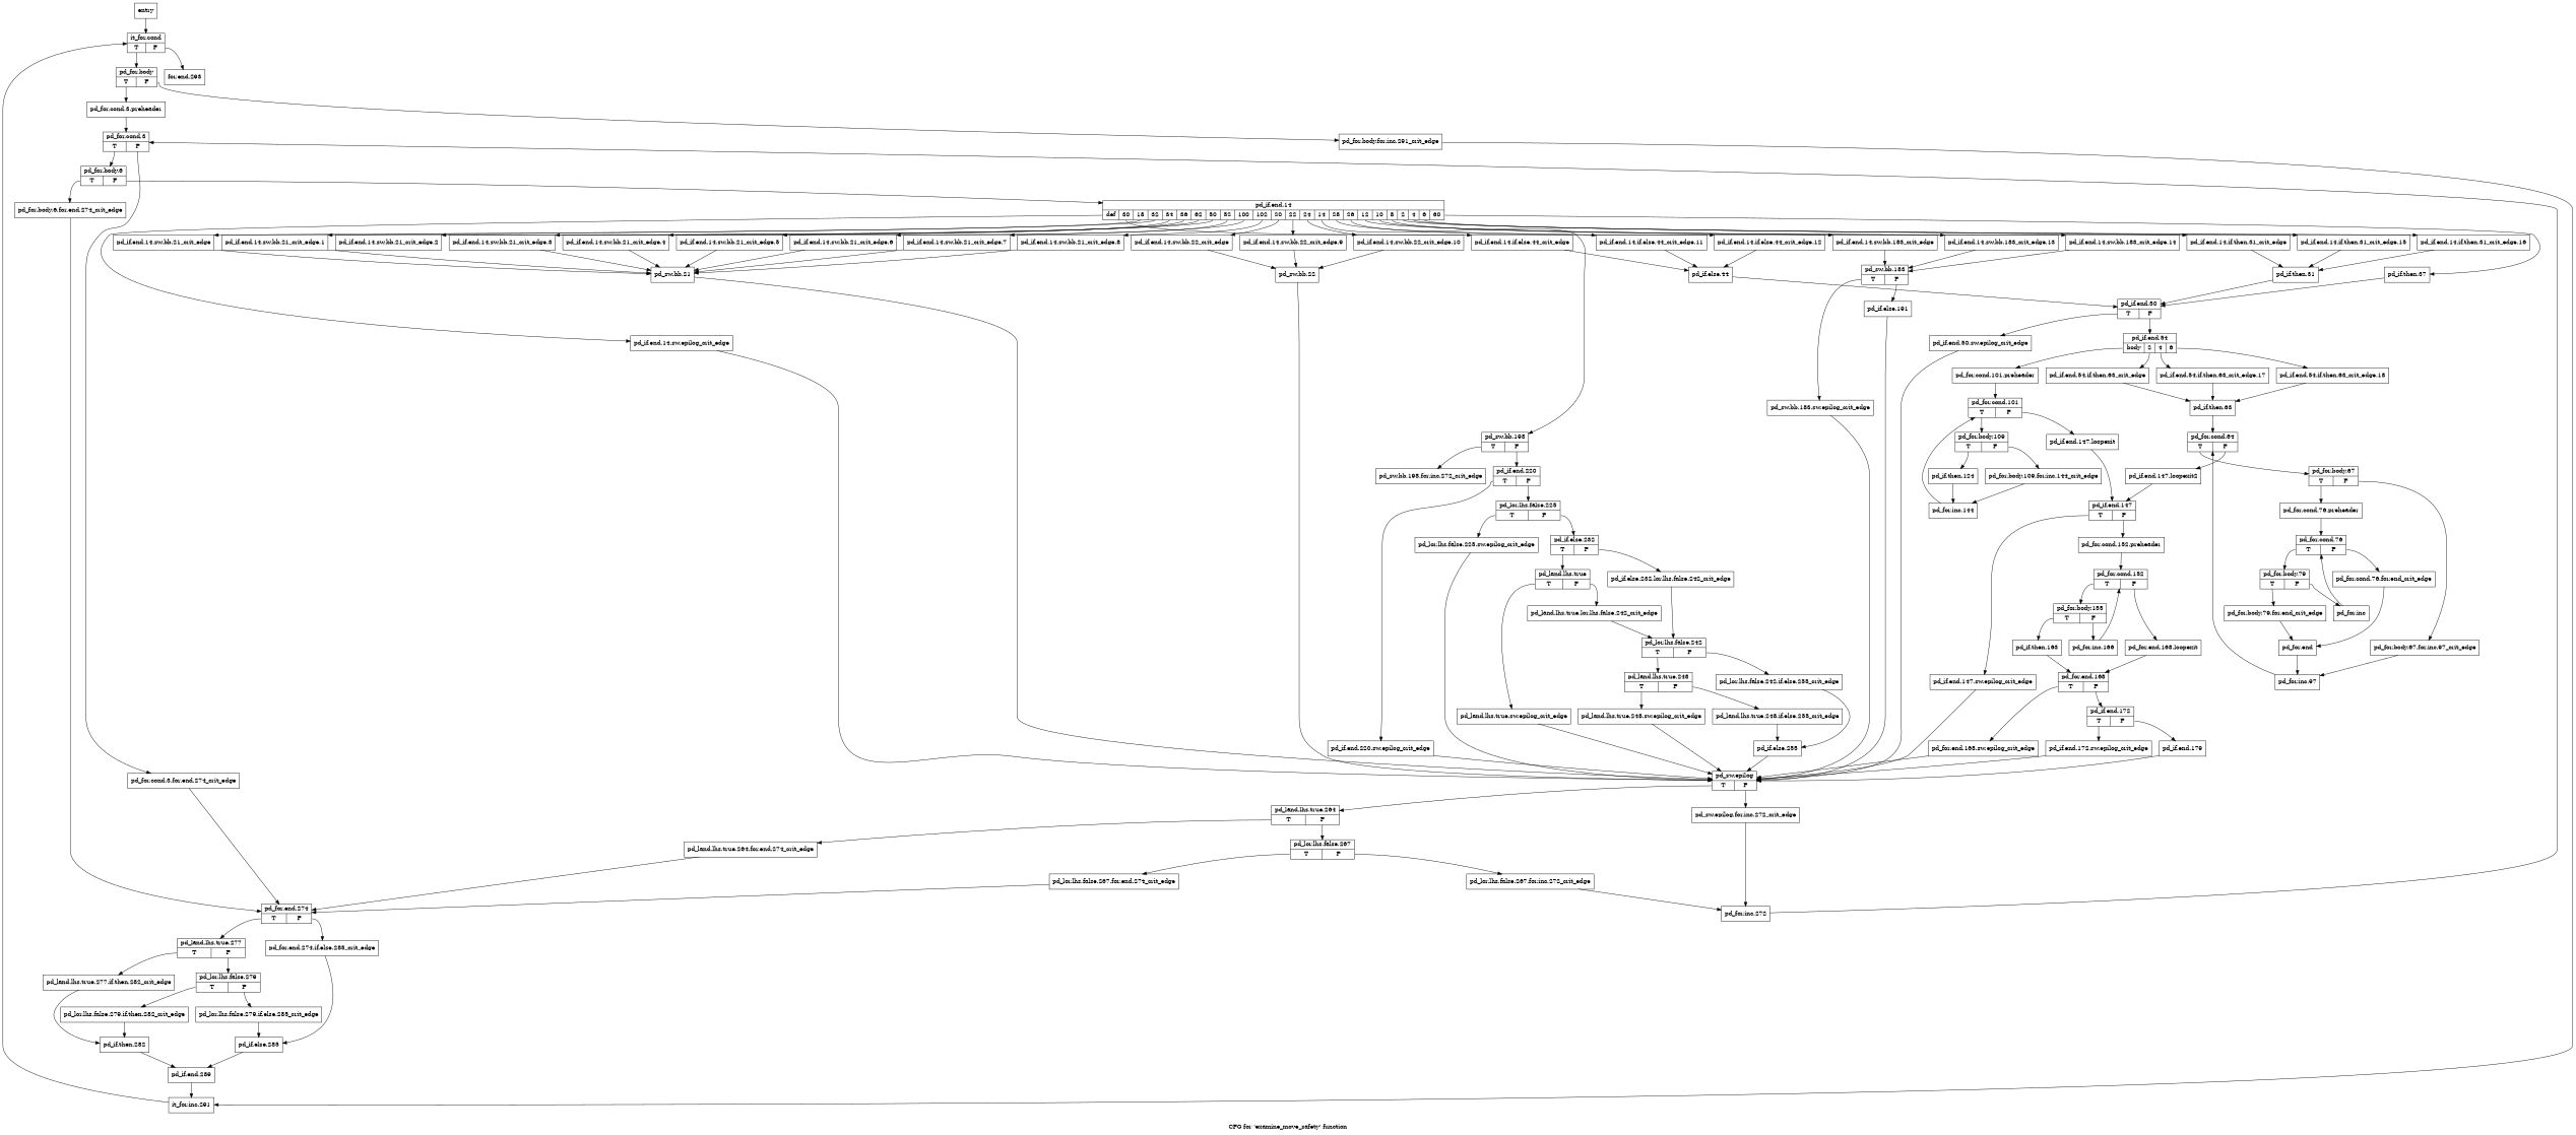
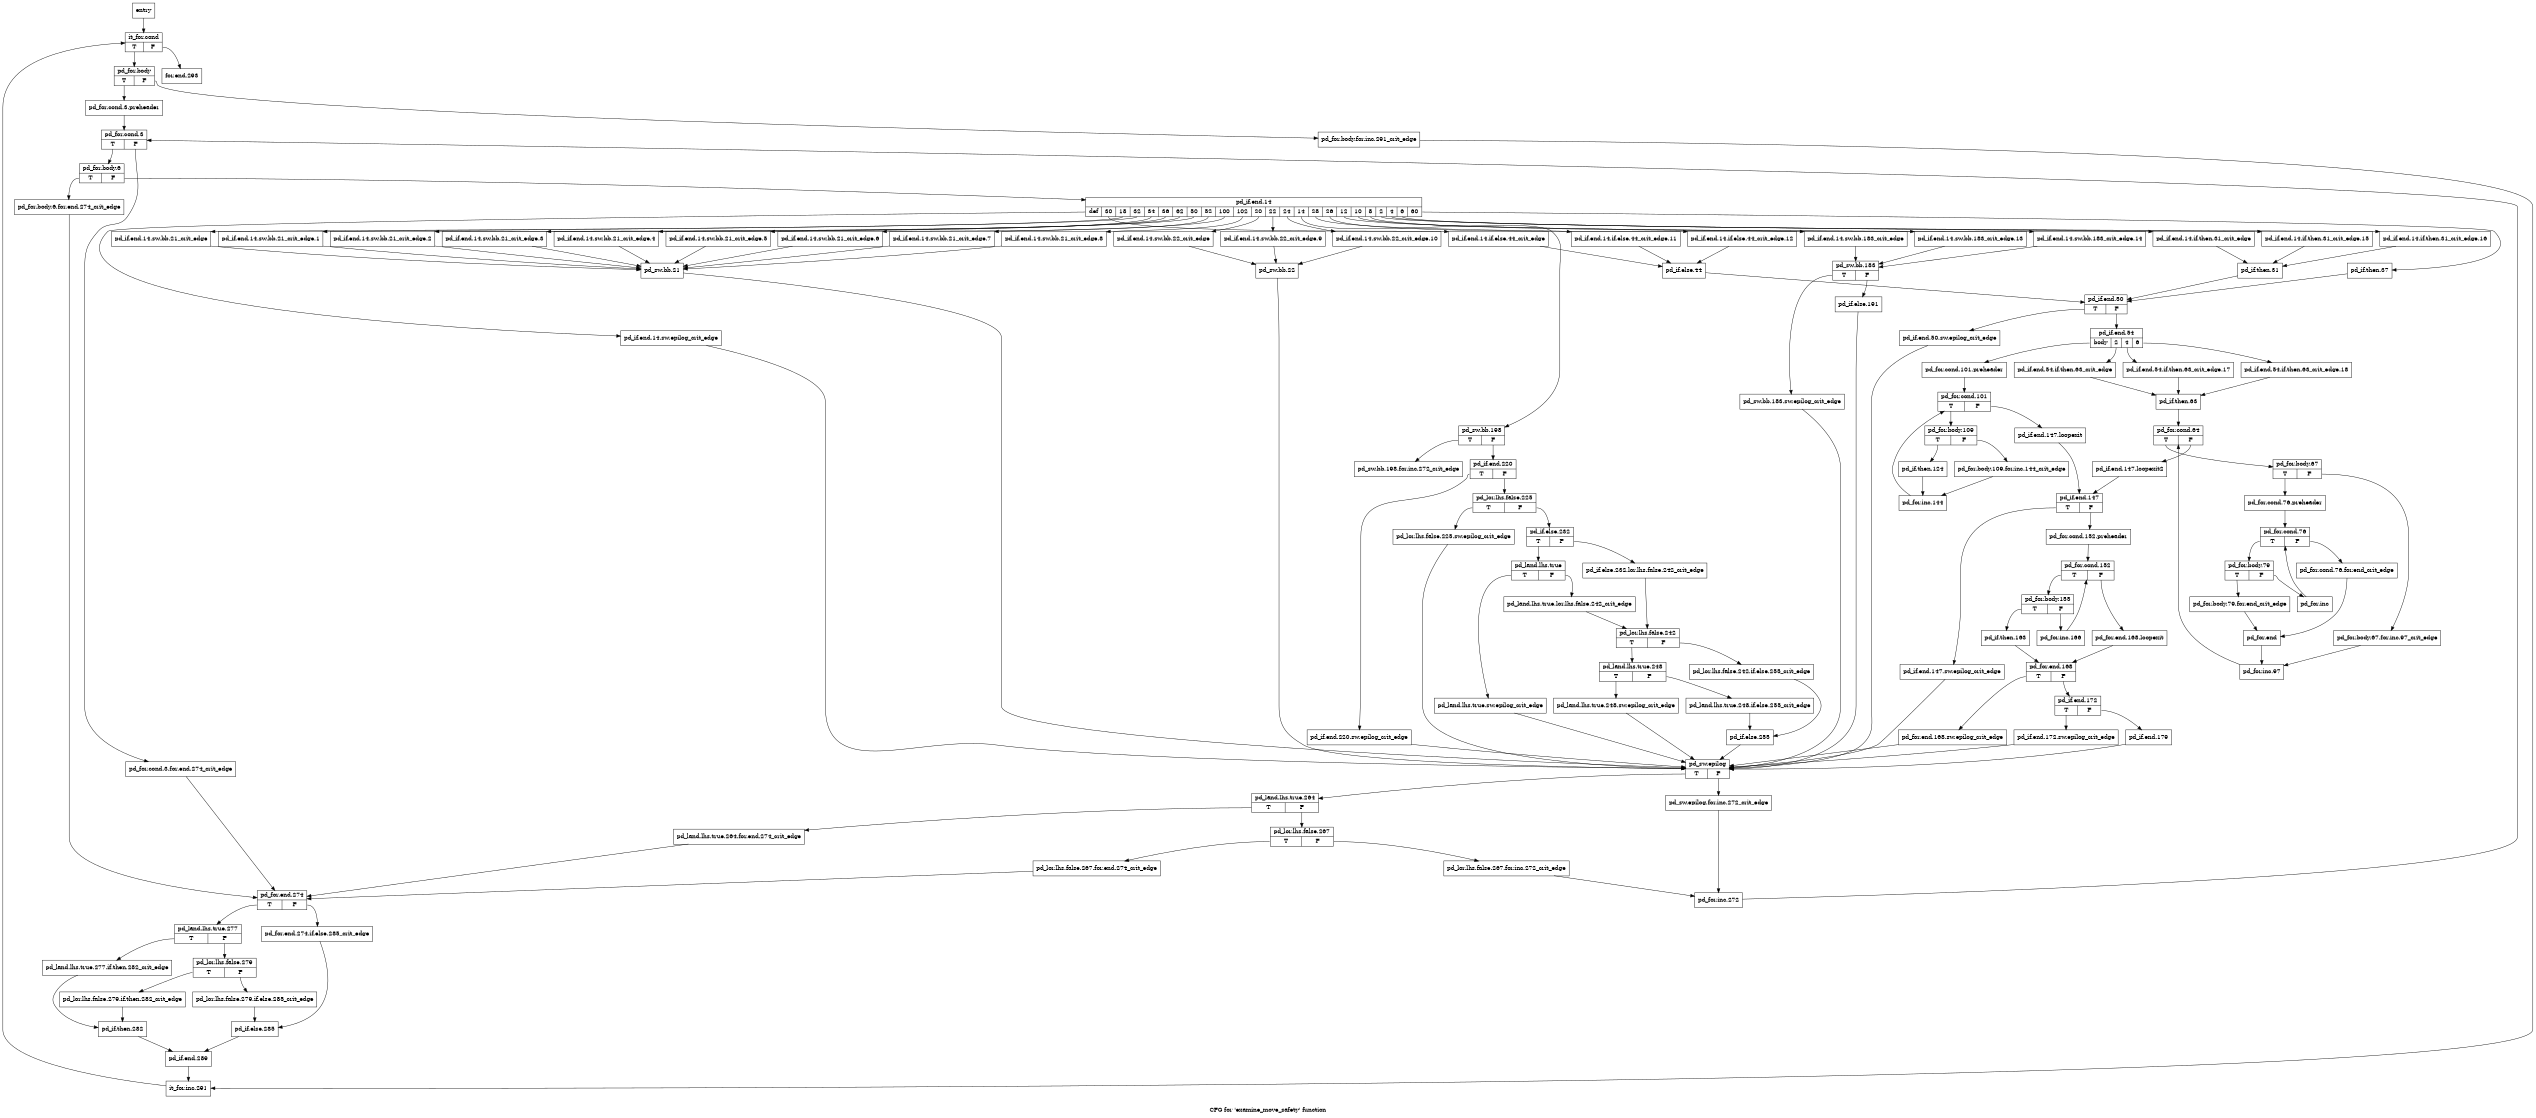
  digraph {
    label="CFG for 'examine_move_safety' function"
    node [shape=record]
    n1 [label="{entry}"]
    n2 [label="{it_for.cond|{<s0>T|<s1>F}}"]
    n3 [label="{pd_for.body|{<s0>T|<s1>F}}"]
    n4 [label="{for.end.293}"]
    n5 [label="{pd_for.cond.3.preheader}"]
    n6 [label="{pd_for.body.for.inc.291_crit_edge}"]
    n7 [label="{pd_for.cond.3|{<s0>T|<s1>F}}"]
    n8 [label="{it_for.inc.291}"]
    n9 [label="{pd_for.body.6|{<s0>T|<s1>F}}"]
    n10 [label="{pd_for.cond.3.for.end.274_crit_edge}"]
    n11 [label="{pd_for.body.6.for.end.274_crit_edge}"]
    n12 [label="{pd_if.end.14|{<s0>def|<s1>30|<s2>18|<s3>32|<s4>34|<s5>36|<s6>62|<s7>50|<s8>52|<s9>100|<s10>102|<s11>20|<s12>22|<s13>24|<s14>14|<s15>28|<s16>26|<s17>12|<s18>10|<s19>8|<s20>2|<s21>4|<s22>6|<s23>60}}"]
    n13 [label="{pd_for.end.274|{<s0>T|<s1>F}}"]
    n14 [label="{pd_if.end.14.sw.epilog_crit_edge}"]
    n15 [label="{pd_if.end.14.if.else.44_crit_edge}"]
    n16 [label="{pd_if.end.14.sw.bb.21_crit_edge}"]
    n17 [label="{pd_if.end.14.sw.bb.21_crit_edge.1}"]
    n18 [label="{pd_if.end.14.sw.bb.21_crit_edge.2}"]
    n19 [label="{pd_if.end.14.sw.bb.21_crit_edge.3}"]
    n20 [label="{pd_if.end.14.sw.bb.21_crit_edge.4}"]
    n21 [label="{pd_if.end.14.sw.bb.21_crit_edge.5}"]
    n22 [label="{pd_if.end.14.sw.bb.21_crit_edge.6}"]
    n23 [label="{pd_if.end.14.sw.bb.21_crit_edge.7}"]
    n24 [label="{pd_if.end.14.sw.bb.21_crit_edge.8}"]
    n25 [label="{pd_if.end.14.sw.bb.22_crit_edge}"]
    n26 [label="{pd_if.end.14.sw.bb.22_crit_edge.9}"]
    n27 [label="{pd_if.end.14.sw.bb.22_crit_edge.10}"]
    n28 [label="{pd_sw.bb.198|{<s0>T|<s1>F}}"]
    n29 [label="{pd_if.end.14.if.else.44_crit_edge.11}"]
    n30 [label="{pd_if.end.14.if.else.44_crit_edge.12}"]
    n31 [label="{pd_if.end.14.sw.bb.183_crit_edge}"]
    n32 [label="{pd_if.end.14.sw.bb.183_crit_edge.13}"]
    n33 [label="{pd_if.end.14.sw.bb.183_crit_edge.14}"]
    n34 [label="{pd_if.end.14.if.then.31_crit_edge}"]
    n35 [label="{pd_if.end.14.if.then.31_crit_edge.15}"]
    n36 [label="{pd_if.end.14.if.then.31_crit_edge.16}"]
    n37 [label="{pd_if.then.37}"]
    n38 [label="{pd_land.lhs.true.277|{<s0>T|<s1>F}}"]
    n39 [label="{pd_for.end.274.if.else.285_crit_edge}"]
    n40 [label="{pd_land.lhs.true.277.if.then.282_crit_edge}"]
    n41 [label="{pd_lor.lhs.false.279|{<s0>T|<s1>F}}"]
    n42 [label="{pd_if.else.285}"]
    n43 [label="{pd_sw.epilog|{<s0>T|<s1>F}}"]
    n44 [label="{pd_if.else.44}"]
    n45 [label="{pd_sw.bb.21}"]
    n46 [label="{pd_sw.bb.22}"]
    n47 [label="{pd_sw.bb.198.for.inc.272_crit_edge}"]
    n48 [label="{pd_if.end.220|{<s0>T|<s1>F}}"]
    n49 [label="{pd_sw.bb.183|{<s0>T|<s1>F}}"]
    n50 [label="{pd_if.then.31}"]
    n51 [label="{pd_if.end.50|{<s0>T|<s1>F}}"]
    n52 [label="{pd_land.lhs.true.264|{<s0>T|<s1>F}}"]
    n53 [label="{pd_sw.epilog.for.inc.272_crit_edge}"]
    n54 [label="{pd_if.end.220.sw.epilog_crit_edge}"]
    n55 [label="{pd_lor.lhs.false.225|{<s0>T|<s1>F}}"]
    n56 [label="{pd_sw.bb.183.sw.epilog_crit_edge}"]
    n57 [label="{pd_if.else.191}"]
    n58 [label="{pd_if.end.50.sw.epilog_crit_edge}"]
    n59 [label="{pd_if.end.54|{<s0>body|<s1>2|<s2>4|<s3>6}}"]
    n60 [label="{pd_land.lhs.true.264.for.end.274_crit_edge}"]
    n61 [label="{pd_lor.lhs.false.267|{<s0>T|<s1>F}}"]
    n62 [label="{pd_for.inc.272}"]
    n63 [label="{pd_for.cond.101.preheader}"]
    n64 [label="{pd_if.end.54.if.then.63_crit_edge}"]
    n65 [label="{pd_if.end.54.if.then.63_crit_edge.17}"]
    n66 [label="{pd_if.end.54.if.then.63_crit_edge.18}"]
    n67 [label="{pd_for.cond.101|{<s0>T|<s1>F}}"]
    n68 [label="{pd_if.then.63}"]
    n69 [label="{pd_for.body.109|{<s0>T|<s1>F}}"]
    n70 [label="{pd_if.end.147.loopexit}"]
    n71 [label="{pd_for.cond.64|{<s0>T|<s1>F}}"]
    n72 [label="{pd_for.body.67|{<s0>T|<s1>F}}"]
    n73 [label="{pd_if.end.147.loopexit2}"]
    n74 [label="{pd_if.then.124}"]
    n75 [label="{pd_for.body.109.for.inc.144_crit_edge}"]
    n76 [label="{pd_if.end.147|{<s0>T|<s1>F}}"]
    n77 [label="{pd_for.cond.76.preheader}"]
    n78 [label="{pd_for.body.67.for.inc.97_crit_edge}"]
    n79 [label="{pd_for.cond.76|{<s0>T|<s1>F}}"]
    n80 [label="{pd_for.inc.97}"]
    n81 [label="{pd_if.end.147.sw.epilog_crit_edge}"]
    n82 [label="{pd_for.cond.152.preheader}"]
    n83 [label="{pd_for.body.79|{<s0>T|<s1>F}}"]
    n84 [label="{pd_for.cond.76.for.end_crit_edge}"]
    n85 [label="{pd_for.body.79.for.end_crit_edge}"]
    n86 [label="{pd_for.inc}"]
    n87 [label="{pd_for.end}"]
    n88 [label="{pd_for.inc.144}"]
    n89 [label="{pd_for.cond.152|{<s0>T|<s1>F}}"]
    n90 [label="{pd_for.body.155|{<s0>T|<s1>F}}"]
    n91 [label="{pd_for.end.168.loopexit}"]
    n92 [label="{pd_if.then.163}"]
    n93 [label="{pd_for.inc.166}"]
    n94 [label="{pd_for.end.168|{<s0>T|<s1>F}}"]
    n95 [label="{pd_for.end.168.sw.epilog_crit_edge}"]
    n96 [label="{pd_if.end.172|{<s0>T|<s1>F}}"]
    n97 [label="{pd_if.end.172.sw.epilog_crit_edge}"]
    n98 [label="{pd_if.end.179}"]
    n99 [label="{pd_lor.lhs.false.225.sw.epilog_crit_edge}"]
    n100 [label="{pd_if.else.232|{<s0>T|<s1>F}}"]
    n101 [label="{pd_land.lhs.true|{<s0>T|<s1>F}}"]
    n102 [label="{pd_if.else.232.lor.lhs.false.242_crit_edge}"]
    n103 [label="{pd_land.lhs.true.sw.epilog_crit_edge}"]
    n104 [label="{pd_land.lhs.true.lor.lhs.false.242_crit_edge}"]
    n105 [label="{pd_lor.lhs.false.242|{<s0>T|<s1>F}}"]
    n106 [label="{pd_land.lhs.true.248|{<s0>T|<s1>F}}"]
    n107 [label="{pd_lor.lhs.false.242.if.else.255_crit_edge}"]
    n108 [label="{pd_land.lhs.true.248.sw.epilog_crit_edge}"]
    n109 [label="{pd_land.lhs.true.248.if.else.255_crit_edge}"]
    n110 [label="{pd_if.else.255}"]
    n111 [label="{pd_lor.lhs.false.267.for.end.274_crit_edge}"]
    n112 [label="{pd_lor.lhs.false.267.for.inc.272_crit_edge}"]
    n113 [label="{pd_if.then.282}"]
    n114 [label="{pd_lor.lhs.false.279.if.then.282_crit_edge}"]
    n115 [label="{pd_lor.lhs.false.279.if.else.285_crit_edge}"]
    n116 [label="{pd_if.end.289}"]
    n1 -> n2
    n2 -> n3 [tailport=s0]
    n2 -> n4 [tailport=s1]
    n3 -> n5 [tailport=s0]
    n3 -> n6 [tailport=s1]
    n5 -> n7
    n6 -> n8
    n7 -> n9 [tailport=s0]
    n7 -> n10 [tailport=s1]
    n8 -> n2
    n9 -> n11 [tailport=s0]
    n9 -> n12 [tailport=s1]
    n10 -> n13
    n11 -> n13
    n12 -> n14 [tailport=s0]
    n12 -> n15 [tailport=s1]
    n12 -> n16 [tailport=s2]
    n12 -> n17 [tailport=s3]
    n12 -> n18 [tailport=s4]
    n12 -> n19 [tailport=s5]
    n12 -> n20 [tailport=s6]
    n12 -> n21 [tailport=s7]
    n12 -> n22 [tailport=s8]
    n12 -> n23 [tailport=s9]
    n12 -> n24 [tailport=s10]
    n12 -> n25 [tailport=s11]
    n12 -> n26 [tailport=s12]
    n12 -> n27 [tailport=s13]
    n12 -> n28 [tailport=s14]
    n12 -> n29 [tailport=s15]
    n12 -> n30 [tailport=s16]
    n12 -> n31 [tailport=s17]
    n12 -> n32 [tailport=s18]
    n12 -> n33 [tailport=s19]
    n12 -> n34 [tailport=s20]
    n12 -> n35 [tailport=s21]
    n12 -> n36 [tailport=s22]
    n12 -> n37 [tailport=s23]
    n13 -> n38 [tailport=s0]
    n13 -> n39 [tailport=s1]
    n14 -> n43
    n15 -> n44
    n16 -> n45
    n17 -> n45
+   n18 -> n45
    n19 -> n45
    n20 -> n45
    n21 -> n45
    n22 -> n45
    n23 -> n45
    n24 -> n45
    n25 -> n46
    n26 -> n46
    n27 -> n46
    n28 -> n47 [tailport=s0]
    n28 -> n48 [tailport=s1]
    n29 -> n44
    n30 -> n44
    n31 -> n49
    n32 -> n49
    n33 -> n49
    n34 -> n50
    n35 -> n50
    n36 -> n50
    n37 -> n51
    n38 -> n40 [tailport=s0]
    n38 -> n41 [tailport=s1]
    n39 -> n42
    n40 -> n113
    n41 -> n114 [tailport=s0]
    n41 -> n115 [tailport=s1]
    n42 -> n116
    n43 -> n52 [tailport=s0]
    n43 -> n53 [tailport=s1]
    n44 -> n51
    n45 -> n43
    n46 -> n43
    n48 -> n54 [tailport=s0]
    n48 -> n55 [tailport=s1]
    n49 -> n56 [tailport=s0]
    n49 -> n57 [tailport=s1]
    n50 -> n51
    n51 -> n58 [tailport=s0]
    n51 -> n59 [tailport=s1]
    n52 -> n60 [tailport=s0]
    n52 -> n61 [tailport=s1]
    n53 -> n62
    n54 -> n43
    n55 -> n99 [tailport=s0]
    n55 -> n100 [tailport=s1]
    n56 -> n43
    n57 -> n43
    n58 -> n43
    n59 -> n63 [tailport=s0]
    n59 -> n64 [tailport=s1]
    n59 -> n65 [tailport=s2]
    n59 -> n66 [tailport=s3]
    n60 -> n13
    n61 -> n111 [tailport=s0]
    n61 -> n112 [tailport=s1]
    n62 -> n7
    n63 -> n67
    n64 -> n68
    n65 -> n68
    n66 -> n68
    n67 -> n69 [tailport=s0]
    n67 -> n70 [tailport=s1]
    n68 -> n71
    n69 -> n74 [tailport=s0]
    n69 -> n75 [tailport=s1]
    n70 -> n76
    n71 -> n72 [tailport=s0]
    n71 -> n73 [tailport=s1]
    n72 -> n77 [tailport=s0]
    n72 -> n78 [tailport=s1]
    n73 -> n76
    n74 -> n88
    n75 -> n88
    n76 -> n81 [tailport=s0]
    n76 -> n82 [tailport=s1]
    n77 -> n79
    n78 -> n80
    n79 -> n83 [tailport=s0]
    n79 -> n84 [tailport=s1]
    n80 -> n71
    n81 -> n43
    n82 -> n89
    n83 -> n85 [tailport=s0]
    n83 -> n86 [tailport=s1]
    n84 -> n87
    n85 -> n87
    n86 -> n79
    n87 -> n80
    n88 -> n67
    n89 -> n90 [tailport=s0]
    n89 -> n91 [tailport=s1]
    n90 -> n92 [tailport=s0]
    n90 -> n93 [tailport=s1]
    n91 -> n94
    n92 -> n94
    n93 -> n89
    n94 -> n95 [tailport=s0]
    n94 -> n96 [tailport=s1]
    n95 -> n43
    n96 -> n97 [tailport=s0]
    n96 -> n98 [tailport=s1]
    n97 -> n43
    n98 -> n43
    n99 -> n43
    n100 -> n101 [tailport=s0]
    n100 -> n102 [tailport=s1]
    n101 -> n103 [tailport=s0]
    n101 -> n104 [tailport=s1]
    n102 -> n105
    n103 -> n43
    n104 -> n105
    n105 -> n106 [tailport=s0]
    n105 -> n107 [tailport=s1]
    n106 -> n108 [tailport=s0]
    n106 -> n109 [tailport=s1]
    n107 -> n110
    n108 -> n43
    n109 -> n110
    n110 -> n43
    n111 -> n13
    n112 -> n62
    n113 -> n116
    n114 -> n113
    n115 -> n42
    n116 -> n8
  }
